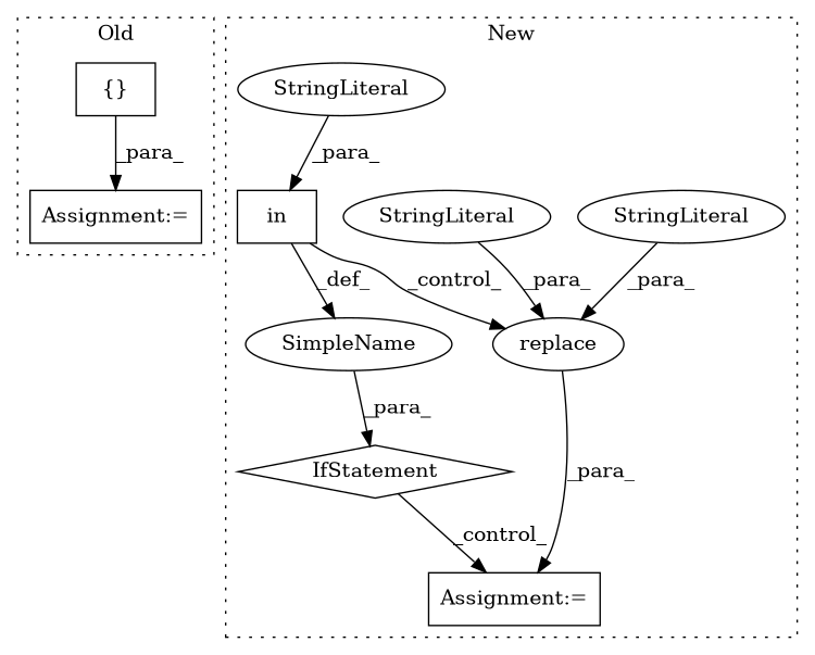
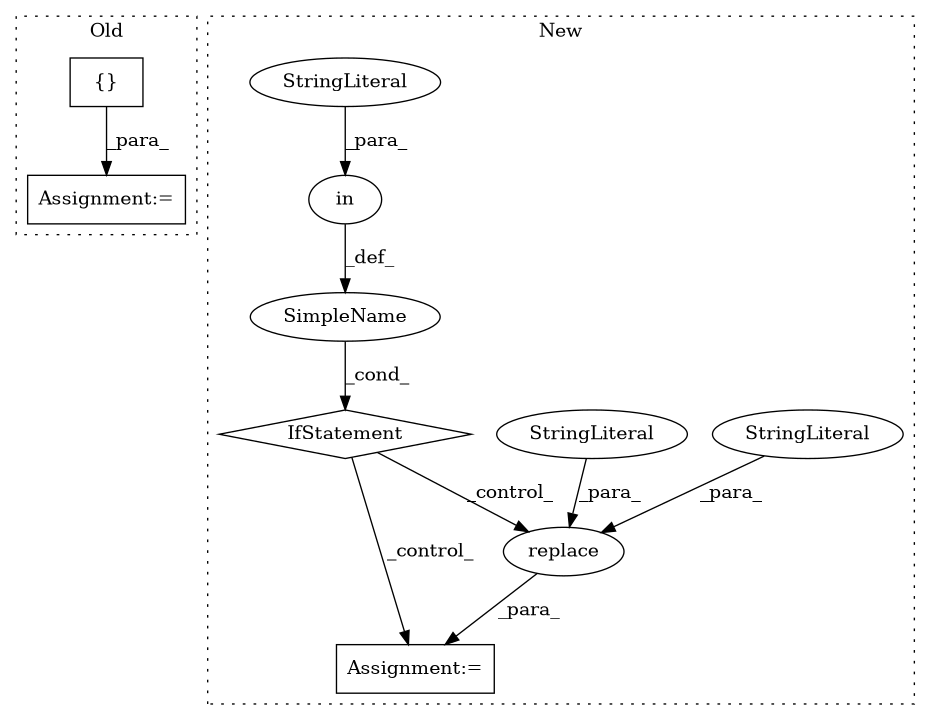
  digraph {
    node [a=45 l=2 s=6326 shape=ellipse]
    n1 [a=4 label="{}" s=6027 shape=box]
    n2 [a=7 l=1 label="Assignment:=" s=6017 shape=box]
    n3 [a=32 l="8,1" label=replace s="6360,6375"]
    n4 [label=StringLiteral s=6373]
    n5 [l=4 label=StringLiteral s=6368]
    n6 [a=7 l=1 label="Assignment:=" s=6354 shape=box]
    n7 [a=42 label=SimpleName l="" s=""]
    n8 [a=25 l="10,2" label=IfStatement s="6316,6338" shape=diamond]
-   n9 [a=105 l=12 label=in shape=box]
+   n9 [a=105 l=12 label=in]
    n10 [l=4 label=StringLiteral]
    subgraph cluster_1 {
      label=Old
      style=dotted
      n1
      n2
    }
    subgraph cluster_2 {
      label=New
      style=dotted
      n3
      n4
      n5
      n6
      n7
      n8
      n9
      n10
    }
    n1 -> n2 [label=_para_]
    n3 -> n6 [label=_para_]
    n4 -> n3 [label=_para_]
    n5 -> n3 [label=_para_]
-   n7 -> n8 [label=_para_]
-   n9 -> n3 [label=_control_]
+   n7 -> n8 [label=_cond_]
+   n8 -> n3 [label=_control_]
    n8 -> n6 [label=_control_]
    n9 -> n7 [label=_def_]
    n10 -> n9 [label=_para_]
  }
